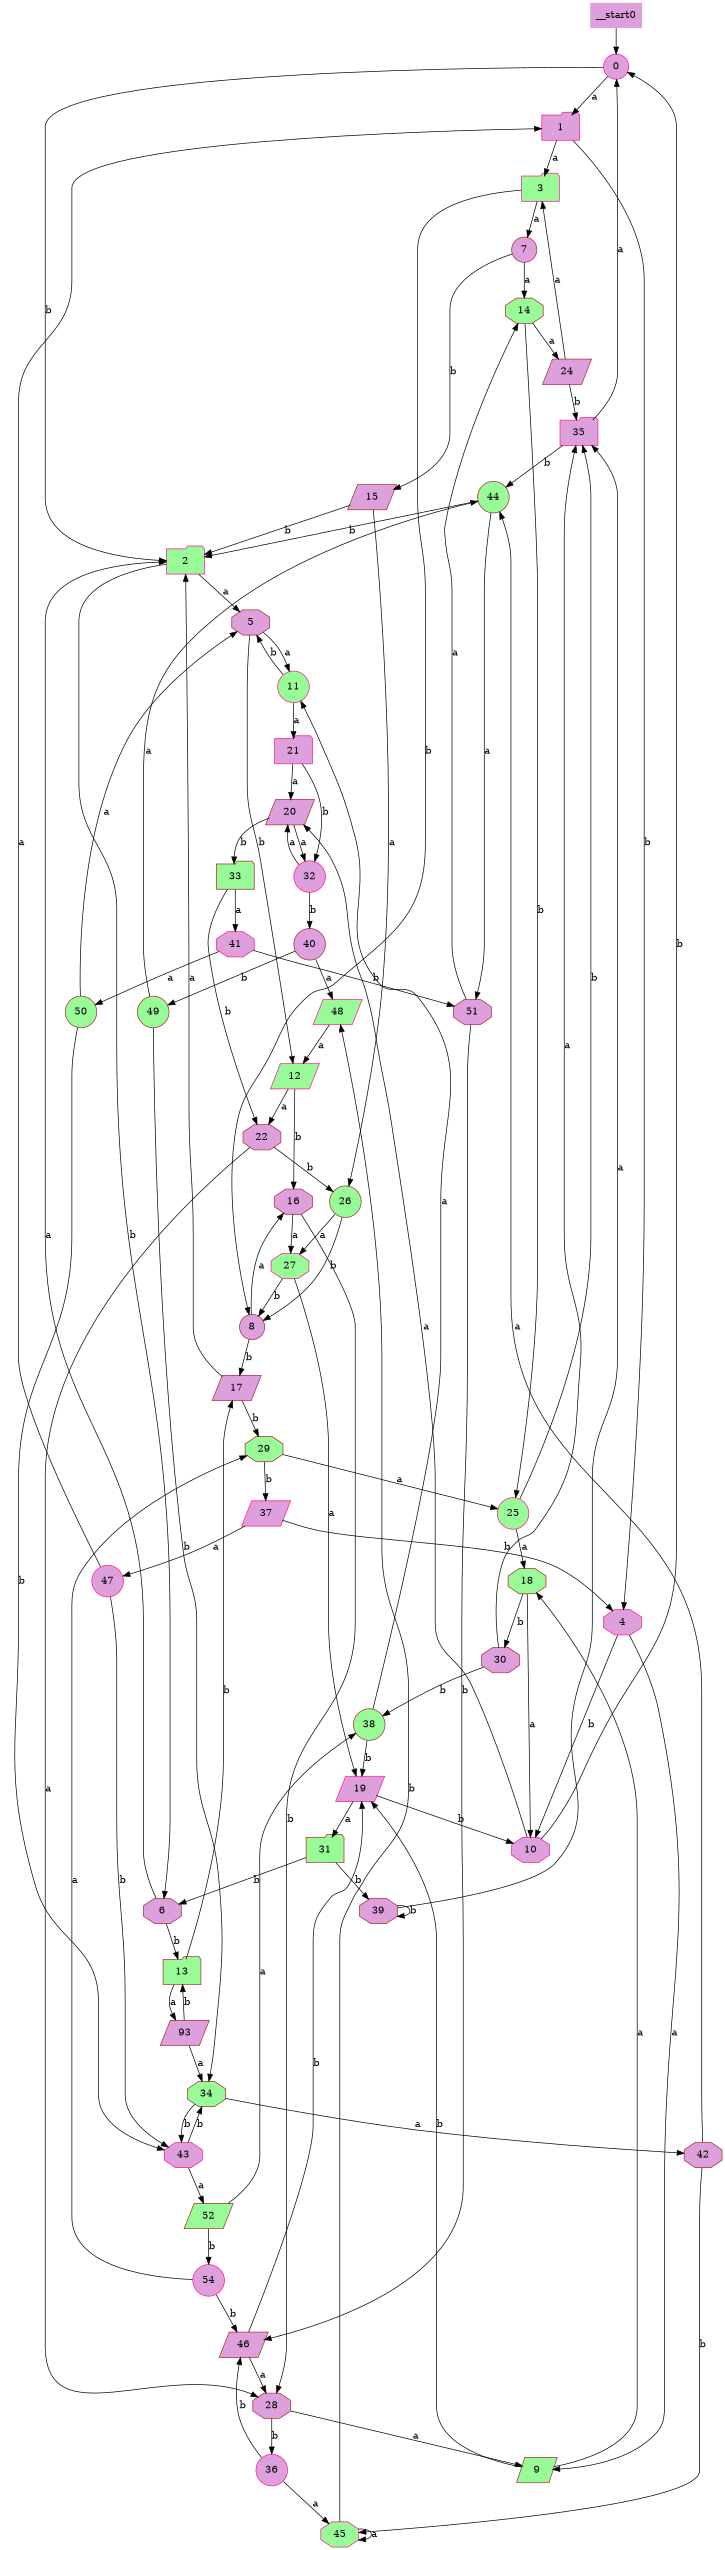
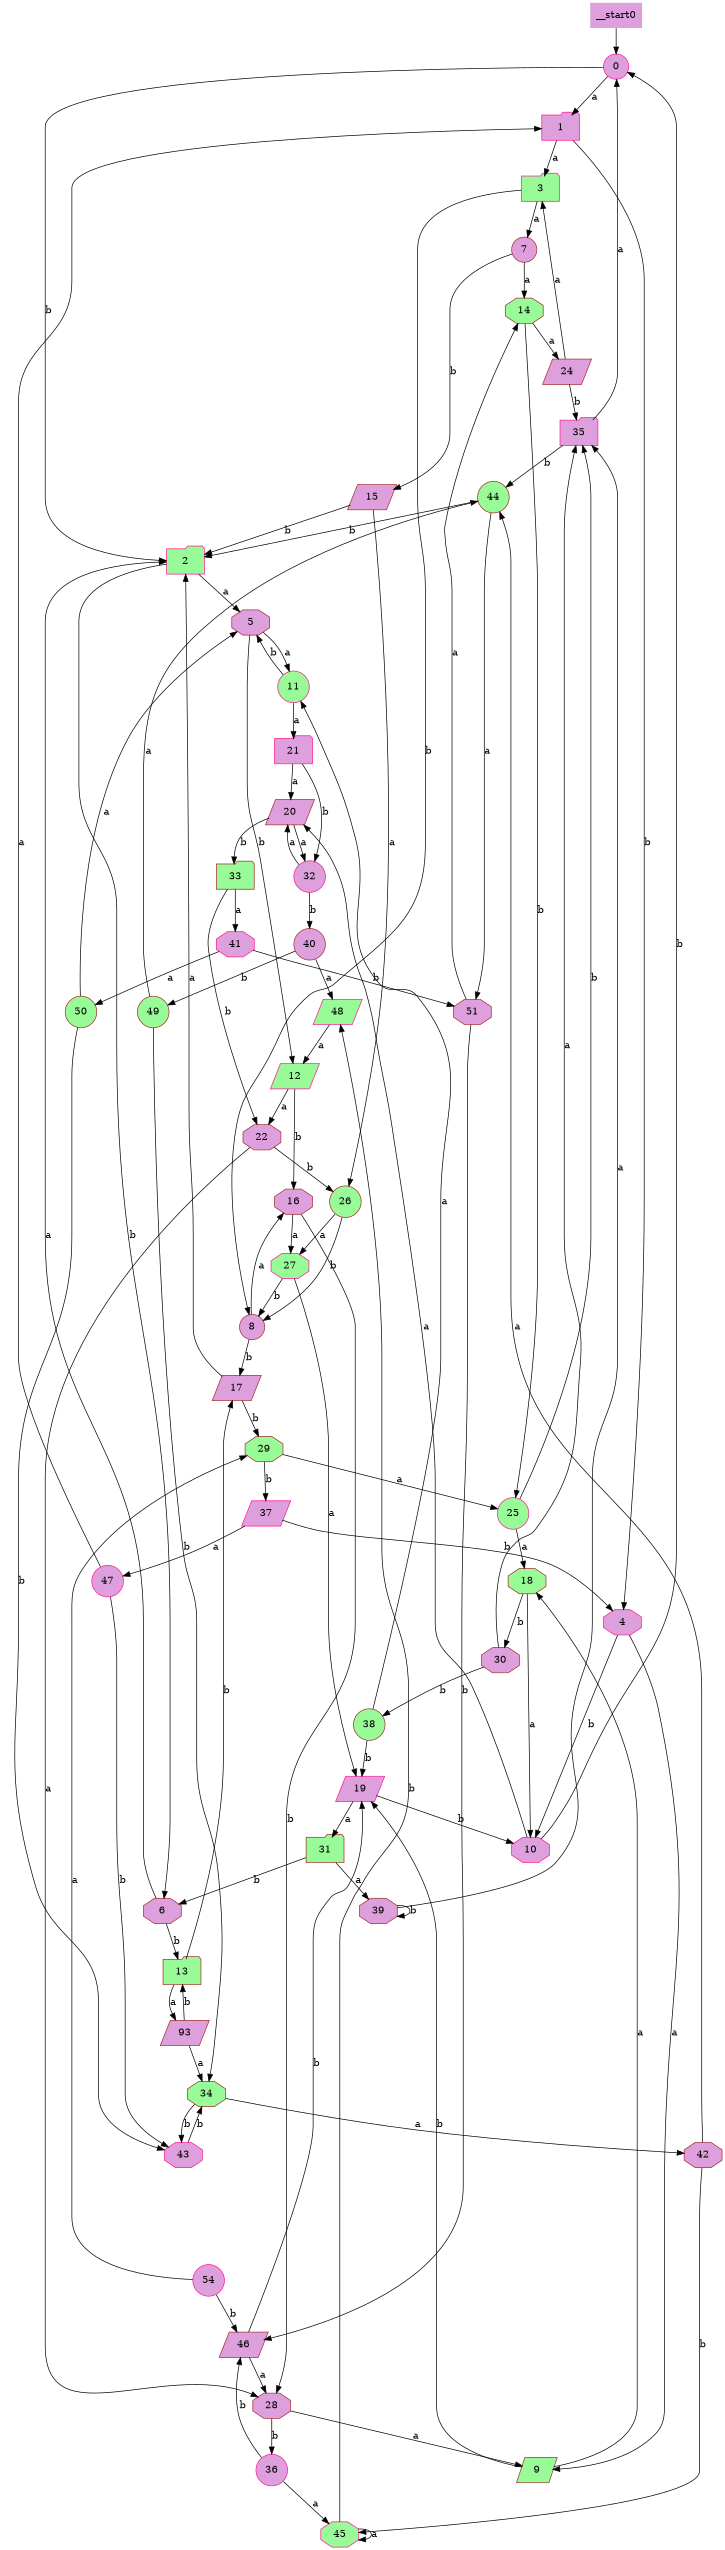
  digraph {
    node [color=brown fillcolor=plum shape=octagon style=filled]
    __start0 [color=deeppink shape=none]
    0 [color=deeppink shape=circle]
    1 [color=deeppink shape=folder]
    2 [color=deeppink fillcolor=palegreen shape=folder]
    3 [color=deeppink fillcolor=palegreen shape=folder]
    4 [color=deeppink]
    5
    6
    7 [shape=circle]
    8 [shape=circle]
    9 [fillcolor=palegreen shape=parallelogram]
    10 [color=deeppink]
    11 [color=deeppink fillcolor=palegreen shape=circle]
    12 [color=deeppink fillcolor=palegreen shape=parallelogram]
    13 [fillcolor=palegreen shape=folder]
    14 [fillcolor=palegreen]
    15 [shape=parallelogram]
    16
    17 [shape=parallelogram]
    18 [fillcolor=palegreen]
    19 [color=deeppink shape=parallelogram]
    20 [shape=parallelogram]
    21 [color=deeppink shape=folder]
    22
    n25 [label=93 shape=parallelogram]
    24 [shape=parallelogram]
    25 [color=deeppink fillcolor=palegreen shape=circle]
    26 [fillcolor=palegreen shape=circle]
    27 [color=deeppink fillcolor=palegreen]
    28
    29 [fillcolor=palegreen]
    30
    31 [fillcolor=palegreen shape=folder]
    32 [color=deeppink shape=circle]
    33 [fillcolor=palegreen shape=folder]
    34 [fillcolor=palegreen]
    35 [color=deeppink shape=folder]
    36 [color=deeppink shape=circle]
    37 [color=deeppink shape=parallelogram]
    38 [fillcolor=palegreen shape=circle]
    39
    40 [shape=circle]
    41 [color=deeppink]
    42
    43 [color=deeppink]
    44 [fillcolor=palegreen shape=circle]
    45 [color=deeppink fillcolor=palegreen]
    46 [shape=parallelogram]
    47 [color=deeppink shape=circle]
    48 [color=deeppink fillcolor=palegreen shape=parallelogram]
    49 [fillcolor=palegreen shape=circle]
    50 [fillcolor=palegreen shape=circle]
    51
-   52 [fillcolor=palegreen shape=parallelogram]
    54 [color=deeppink shape=circle]
    __start0 -> 0
    0 -> 1 [label=a]
    0 -> 2 [label=b]
    1 -> 3 [label=a]
    1 -> 4 [label=b]
    2 -> 5 [label=a]
    2 -> 6 [label=b]
    3 -> 7 [label=a]
    3 -> 8 [label=b]
    4 -> 9 [label=a]
    4 -> 10 [label=b]
    5 -> 11 [label=a]
    5 -> 12 [label=b]
    6 -> 2 [label=a]
    6 -> 13 [label=b]
    7 -> 14 [label=a]
    7 -> 15 [label=b]
    8 -> 16 [label=a]
    8 -> 17 [label=b]
    9 -> 18 [label=a]
    9 -> 19 [label=b]
    10 -> 0 [label=b]
    10 -> 20 [label=a]
    11 -> 5 [label=b]
    11 -> 21 [label=a]
    12 -> 16 [label=b]
    12 -> 22 [label=a]
    13 -> 17 [label=b]
    13 -> n25 [label=a]
    14 -> 24 [label=a]
    14 -> 25 [label=b]
    15 -> 2 [label=b]
    15 -> 26 [label=a]
    16 -> 27 [label=a]
    16 -> 28 [label=b]
    17 -> 2 [label=a]
    17 -> 29 [label=b]
    18 -> 10 [label=a]
    18 -> 30 [label=b]
    19 -> 10 [label=b]
    19 -> 31 [label=a]
    20 -> 32 [label=a]
    20 -> 33 [label=b]
    21 -> 20 [label=a]
    21 -> 32 [label=b]
    22 -> 26 [label=b]
    22 -> 28 [label=a]
    n25 -> 13 [label=b]
    n25 -> 34 [label=a]
    24 -> 3 [label=a]
    24 -> 35 [label=b]
    25 -> 18 [label=a]
    25 -> 35 [label=b]
    26 -> 8 [label=b]
    26 -> 27 [label=a]
    27 -> 8 [label=b]
    27 -> 19 [label=a]
    28 -> 9 [label=a]
    28 -> 36 [label=b]
    29 -> 25 [label=a]
    29 -> 37 [label=b]
    30 -> 35 [label=a]
    30 -> 38 [label=b]
    31 -> 6 [label=b]
-   31 -> 39 [label=b]
+   31 -> 39 [label=a]
    32 -> 20 [label=a]
    32 -> 40 [label=b]
    33 -> 22 [label=b]
    33 -> 41 [label=a]
    34 -> 42 [label=a]
    34 -> 43 [label=b]
    35 -> 0 [label=a]
    35 -> 44 [label=b]
    36 -> 45 [label=a]
    36 -> 46 [label=b]
    37 -> 4 [label=b]
    37 -> 47 [label=a]
    38 -> 11 [label=a]
    38 -> 19 [label=b]
    39 -> 35 [label=a]
    39 -> 39 [label=b]
    40 -> 48 [label=a]
    40 -> 49 [label=b]
    41 -> 50 [label=a]
    41 -> 51 [label=b]
    42 -> 44 [label=a]
    42 -> 45 [label=b]
    43 -> 34 [label=b]
-   43 -> 52 [label=a]
    44 -> 2 [label=b]
    44 -> 51 [label=a]
    45 -> 45 [label=a]
    45 -> 48 [label=b]
    46 -> 19 [label=b]
    46 -> 28 [label=a]
    47 -> 1 [label=a]
    47 -> 43 [label=b]
    48 -> 12 [label=a]
    49 -> 34 [label=b]
    49 -> 44 [label=a]
    50 -> 5 [label=a]
    50 -> 43 [label=b]
    51 -> 14 [label=a]
    51 -> 46 [label=b]
-   52 -> 38 [label=a]
-   52 -> 54 [label=b]
    54 -> 29 [label=a]
    54 -> 46 [label=b]
  }
